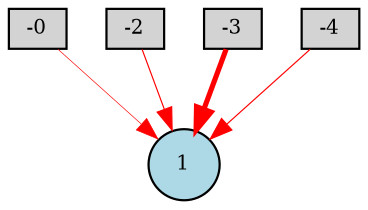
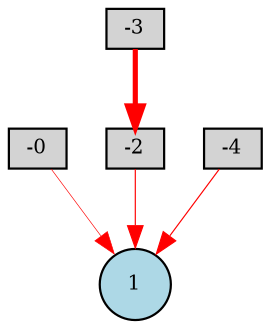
  digraph {
    node [fillcolor=lightgray fontsize=9 shape=box style=filled]
    edge [color=red style=solid]
    n1 [height=0.2 label=-0 width=0.2]
    n2 [fillcolor=lightblue height=0.2 label=1 shape=circle width=0.2]
    -2 [height=0.2 width=0.2]
    -3 [height=0.2 width=0.2]
    -4 [height=0.2 width=0.2]
    n1 -> n2 [penwidth=0.2955608617090184]
    -2 -> n2 [penwidth=0.5246165738102879]
-   -3 -> n2 [penwidth=2.3250107222462915]
+   -3 -> -2 [penwidth=2.3250107222462915]
    -4 -> n2 [penwidth=0.5253966631832728]
  }
